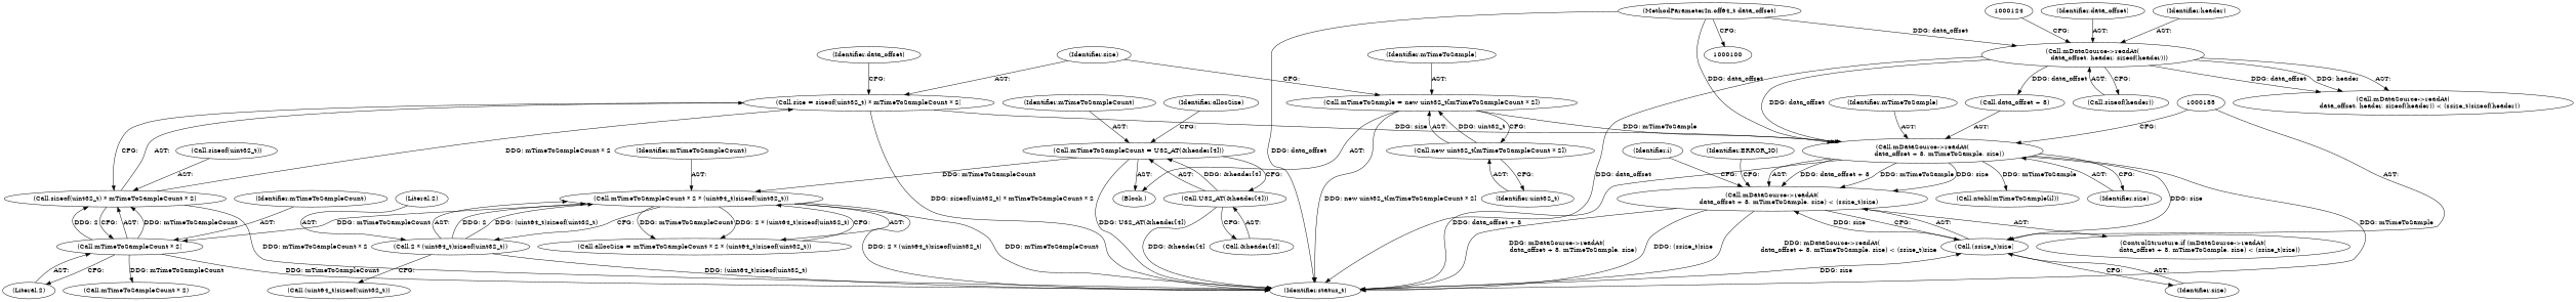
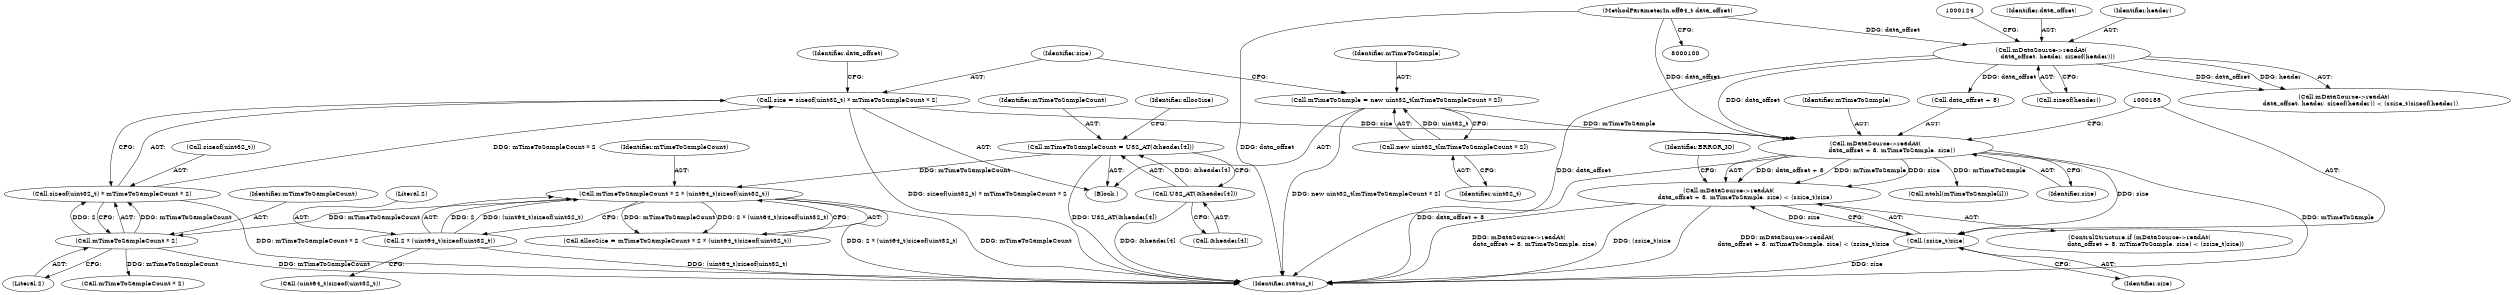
  digraph {
    n1 [label="(Call,mDataSource->readAt(\n                data_offset + 8, mTimeToSample, size) < (ssize_t)size)"]
    n2 [label="(Call,(ssize_t)size)"]
    n3 [label="(Identifier,status_t)"]
    n4 [label="(ControlStructure,if (mDataSource->readAt(\n                data_offset + 8, mTimeToSample, size) < (ssize_t)size))"]
    n5 [label="(Identifier,size)"]
    n6 [label="(Call,mDataSource->readAt(\n                data_offset + 8, mTimeToSample, size))"]
    n7 [label="(Call,ntohl(mTimeToSample[i]))"]
    n8 [label="(Identifier,size)"]
    n9 [label="(Call,mDataSource->readAt(\n                data_offset, header, sizeof(header)))"]
    n10 [label="(Call,mDataSource->readAt(\n                data_offset, header, sizeof(header)) < (ssize_t)sizeof(header))"]
    n11 [label="(Call,data_offset + 8)"]
    n12 [label="(Call,sizeof(header))"]
    n13 [label="(MethodParameterIn,off64_t data_offset)"]
-   1000100
+   1000100 [label=8000100]
    n15 [label="(Call,mTimeToSample = new uint32_t[mTimeToSampleCount * 2])"]
    n16 [label="(Call,new uint32_t[mTimeToSampleCount * 2])"]
    n17 [label="(Block,)"]
    n18 [label="(Identifier,uint32_t)"]
    n19 [label="(Call,size = sizeof(uint32_t) * mTimeToSampleCount * 2)"]
    n20 [label="(Call,sizeof(uint32_t) * mTimeToSampleCount * 2)"]
    n21 [label="(Call,mTimeToSampleCount * 2)"]
    n22 [label="(Call,mTimeToSampleCount * 2)"]
    n23 [label="(Literal,2)"]
    n24 [label="(Call,mTimeToSampleCount * 2 * (uint64_t)sizeof(uint32_t))"]
    n25 [label="(Call,2 * (uint64_t)sizeof(uint32_t))"]
    n26 [label="(Call,allocSize = mTimeToSampleCount * 2 * (uint64_t)sizeof(uint32_t))"]
    n27 [label="(Call,(uint64_t)sizeof(uint32_t))"]
    n28 [label="(Call,mTimeToSampleCount = U32_AT(&header[4]))"]
    n29 [label="(Call,U32_AT(&header[4]))"]
    n30 [label="(Call,&header[4])"]
    n31 [label="(Identifier,data_offset)"]
    n32 [label="(Identifier,header)"]
-   n33 [label="(Identifier,i)"]
    n34 [label="(Identifier,ERROR_IO)"]
    n35 [label="(Identifier,mTimeToSample)"]
    n36 [label="(Identifier,mTimeToSampleCount)"]
    n37 [label="(Identifier,mTimeToSampleCount)"]
    n38 [label="(Identifier,mTimeToSample)"]
    n39 [label="(Literal,2)"]
    n40 [label="(Identifier,mTimeToSampleCount)"]
    n41 [label="(Identifier,allocSize)"]
    n42 [label="(Identifier,data_offset)"]
    n43 [label="(Identifier,size)"]
    n44 [label="(Call,sizeof(uint32_t))"]
    1000185
    1000124
    n1 -> n2 [label="CFG: "]
    n1 -> n3 [label="DDG: mDataSource->readAt(\n                data_offset + 8, mTimeToSample, size)"]
    n1 -> n3 [label="DDG: (ssize_t)size"]
    n1 -> n3 [label="DDG: mDataSource->readAt(\n                data_offset + 8, mTimeToSample, size) < (ssize_t)size"]
    n1 -> n4 [label="AST: "]
    n2 -> n1 [label="AST: "]
    n2 -> n1 [label="DDG: size"]
-   n3 -> n2 [label="DDG: size"]
+   n2 -> n3 [label="DDG: size"]
    n2 -> n5 [label="CFG: "]
    n5 -> n2 [label="AST: "]
    n6 -> n1 [label="AST: "]
    n6 -> n1 [label="DDG: data_offset + 8"]
    n6 -> n1 [label="DDG: mTimeToSample"]
    n6 -> n1 [label="DDG: size"]
    n6 -> n2 [label="DDG: size"]
    n6 -> n3 [label="DDG: data_offset + 8"]
    n6 -> n3 [label="DDG: mTimeToSample"]
    n6 -> n7 [label="DDG: mTimeToSample"]
    n6 -> n8 [label="CFG: "]
    n8 -> n6 [label="AST: "]
    n9 -> n3 [label="DDG: data_offset"]
    n9 -> n6 [label="DDG: data_offset"]
    n9 -> n10 [label="AST: "]
    n9 -> n10 [label="DDG: data_offset"]
    n9 -> n10 [label="DDG: header"]
    n9 -> n11 [label="DDG: data_offset"]
    n9 -> n12 [label="CFG: "]
    n11 -> n6 [label="AST: "]
    n12 -> n9 [label="AST: "]
    n13 -> n3 [label="DDG: data_offset"]
    n13 -> n6 [label="DDG: data_offset"]
    n13 -> n9 [label="DDG: data_offset"]
    n13 -> 1000100 [label="CFG: "]
    n15 -> n3 [label="DDG: new uint32_t[mTimeToSampleCount * 2]"]
    n15 -> n6 [label="DDG: mTimeToSample"]
    n15 -> n16 [label="CFG: "]
    n15 -> n17 [label="AST: "]
    n16 -> n15 [label="AST: "]
    n16 -> n15 [label="DDG: uint32_t"]
    n16 -> n18 [label="CFG: "]
    n18 -> n16 [label="AST: "]
    n19 -> n3 [label="DDG: sizeof(uint32_t) * mTimeToSampleCount * 2"]
    n19 -> n6 [label="DDG: size"]
+   n19 -> n17 [label="AST: "]
    n19 -> n20 [label="CFG: "]
    n20 -> n3 [label="DDG: mTimeToSampleCount * 2"]
    n20 -> n19 [label="AST: "]
    n20 -> n19 [label="DDG: mTimeToSampleCount * 2"]
    n20 -> n21 [label="CFG: "]
    n21 -> n3 [label="DDG: mTimeToSampleCount"]
    n21 -> n20 [label="AST: "]
    n21 -> n20 [label="DDG: mTimeToSampleCount"]
    n21 -> n20 [label="DDG: 2"]
    n21 -> n22 [label="DDG: mTimeToSampleCount"]
    n21 -> n23 [label="CFG: "]
    n23 -> n21 [label="AST: "]
    n24 -> n3 [label="DDG: mTimeToSampleCount"]
    n24 -> n3 [label="DDG: 2 * (uint64_t)sizeof(uint32_t)"]
    n24 -> n21 [label="DDG: mTimeToSampleCount"]
    n24 -> n25 [label="CFG: "]
    n24 -> n26 [label="AST: "]
    n24 -> n26 [label="DDG: mTimeToSampleCount"]
    n24 -> n26 [label="DDG: 2 * (uint64_t)sizeof(uint32_t)"]
    n25 -> n3 [label="DDG: (uint64_t)sizeof(uint32_t)"]
    n25 -> n24 [label="AST: "]
    n25 -> n24 [label="DDG: 2"]
    n25 -> n24 [label="DDG: (uint64_t)sizeof(uint32_t)"]
    n25 -> n27 [label="CFG: "]
    n26 -> n24 [label="CFG: "]
    n28 -> n3 [label="DDG: U32_AT(&header[4])"]
    n28 -> n17 [label="AST: "]
    n28 -> n24 [label="DDG: mTimeToSampleCount"]
    n28 -> n29 [label="CFG: "]
    n29 -> n3 [label="DDG: &header[4]"]
    n29 -> n28 [label="AST: "]
    n29 -> n28 [label="DDG: &header[4]"]
    n29 -> n30 [label="CFG: "]
    n30 -> n29 [label="AST: "]
    n31 -> n9 [label="AST: "]
    n32 -> n9 [label="AST: "]
-   n33 -> n1 [label="CFG: "]
    n34 -> n1 [label="CFG: "]
    n35 -> n6 [label="AST: "]
    n36 -> n28 [label="AST: "]
    n37 -> n24 [label="AST: "]
    n38 -> n15 [label="AST: "]
    n39 -> n25 [label="AST: "]
    n40 -> n21 [label="AST: "]
    n41 -> n28 [label="CFG: "]
    n42 -> n19 [label="CFG: "]
    n43 -> n15 [label="CFG: "]
    n43 -> n19 [label="AST: "]
    n44 -> n20 [label="AST: "]
    1000185 -> n2 [label="AST: "]
    1000185 -> n6 [label="CFG: "]
    1000124 -> n9 [label="CFG: "]
  }
